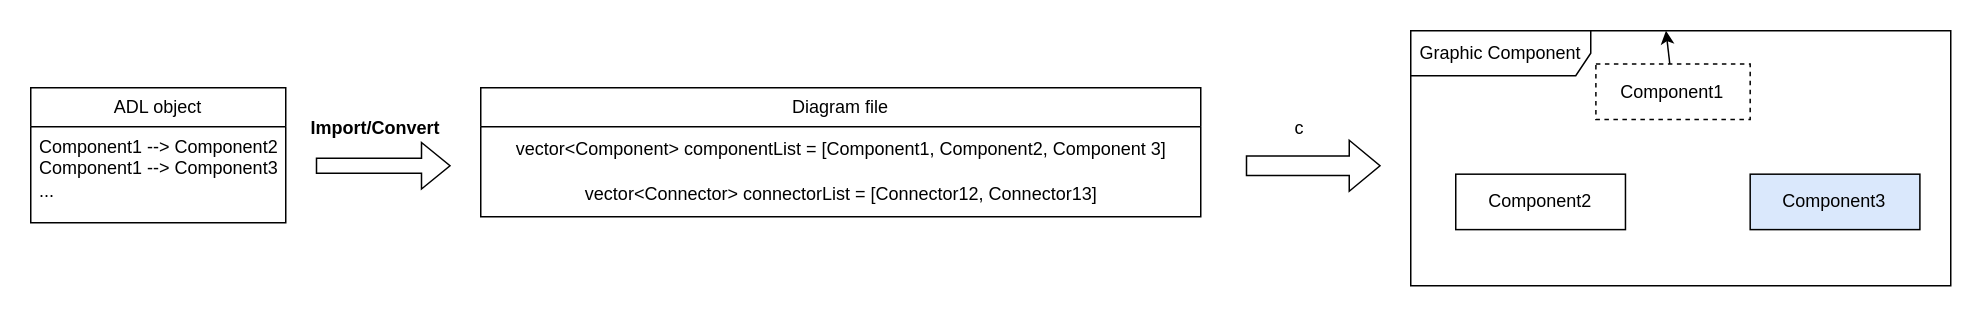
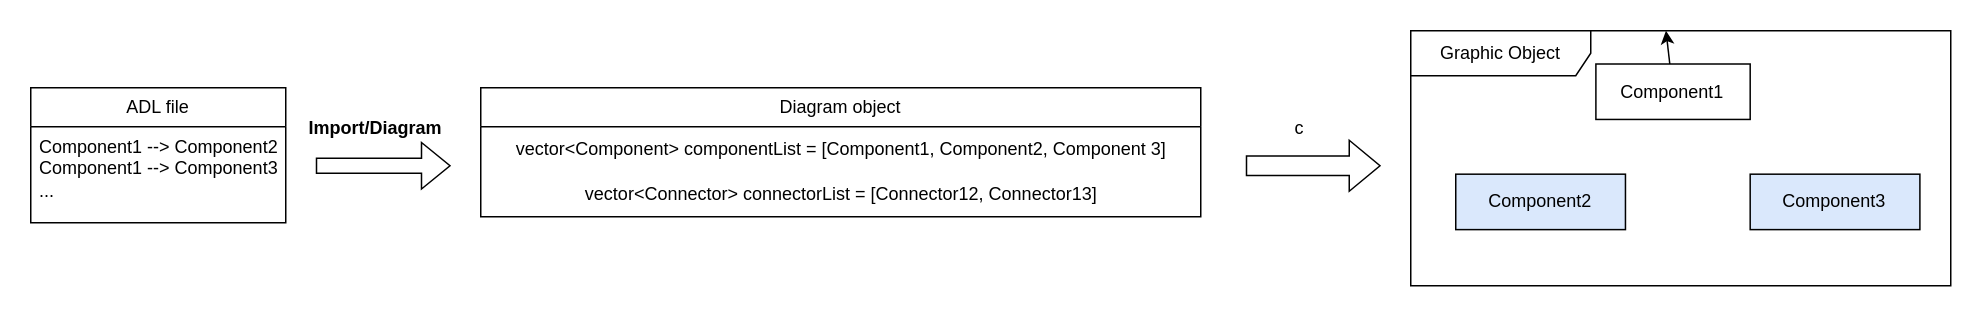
  <mxCell id="0" />
  <mxCell id="1" parent="0" />
- <mxCell id="2" value="ADL object" style="swimlane;fontStyle=0;childLayout=stackLayout;horizontal=1;startSize=26;fillColor=none;horizontalStack=0;resizeParent=1;resizeParentMax=0;resizeLast=0;collapsible=1;marginBottom=0;whiteSpace=wrap;html=1;" vertex="1" parent="1"><mxGeometry x="20" y="58" width="170" height="90" as="geometry" /></mxCell>
+ <mxCell id="2" value="ADL file" style="swimlane;fontStyle=0;childLayout=stackLayout;horizontal=1;startSize=26;fillColor=none;horizontalStack=0;resizeParent=1;resizeParentMax=0;resizeLast=0;collapsible=1;marginBottom=0;whiteSpace=wrap;html=1;" vertex="1" parent="1"><mxGeometry x="20" y="58" width="170" height="90" as="geometry" /></mxCell>
  <mxCell id="3" value="Component1 --&amp;gt; Component2&lt;br&gt;Component1 --&amp;gt; Component3&lt;br&gt;..." style="text;strokeColor=none;fillColor=none;align=left;verticalAlign=top;spacingLeft=4;spacingRight=4;overflow=hidden;rotatable=0;points=[[0,0.5],[1,0.5]];portConstraint=eastwest;whiteSpace=wrap;html=1;" vertex="1" parent="2"><mxGeometry y="26" width="170" height="64" as="geometry" /></mxCell>
  <mxCell id="4" value="" style="group" vertex="1" connectable="0" parent="1"><mxGeometry x="940" y="20" width="360" height="170" as="geometry" /></mxCell>
- <mxCell id="5" value="Graphic Component" style="shape=umlFrame;whiteSpace=wrap;html=1;pointerEvents=0;width=120;height=30;" vertex="1" parent="4"><mxGeometry width="360" height="170" as="geometry" /></mxCell>
- <mxCell id="6" value="Component1" style="html=1;whiteSpace=wrap;dashed=1;" vertex="1" parent="4"><mxGeometry x="123.429" y="22.174" width="102.857" height="36.957" as="geometry" /></mxCell>
- <mxCell id="7" value="Component2" style="html=1;whiteSpace=wrap;" vertex="1" parent="4"><mxGeometry x="30.003" y="95.622" width="113.143" height="36.957" as="geometry" /></mxCell>
+ <mxCell id="5" value="Graphic Object" style="shape=umlFrame;whiteSpace=wrap;html=1;pointerEvents=0;width=120;height=30;" vertex="1" parent="4"><mxGeometry width="360" height="170" as="geometry" /></mxCell>
+ <mxCell id="6" value="Component1" style="html=1;whiteSpace=wrap;" vertex="1" parent="4"><mxGeometry x="123.429" y="22.174" width="102.857" height="36.957" as="geometry" /></mxCell>
+ <mxCell id="7" value="Component2" style="html=1;whiteSpace=wrap;fillColor=#dae8fc;" vertex="1" parent="4"><mxGeometry x="30.003" y="95.622" width="113.143" height="36.957" as="geometry" /></mxCell>
  <mxCell id="8" style="rounded=0;orthogonalLoop=1;jettySize=auto;html=1;" edge="1" parent="4" source="6" target="5"><mxGeometry relative="1" as="geometry" /></mxCell>
  <mxCell id="9" value="Component3" style="html=1;whiteSpace=wrap;fillColor=#dae8fc;" vertex="1" parent="4"><mxGeometry x="226.286" y="95.622" width="113.143" height="36.957" as="geometry" /></mxCell>
- <mxCell id="10" value="Diagram file" style="swimlane;fontStyle=0;childLayout=stackLayout;horizontal=1;startSize=26;fillColor=none;horizontalStack=0;resizeParent=1;resizeParentMax=0;resizeLast=0;collapsible=1;marginBottom=0;whiteSpace=wrap;html=1;" vertex="1" parent="1"><mxGeometry x="320" y="58" width="480" height="86" as="geometry" /></mxCell>
+ <mxCell id="10" value="Diagram object" style="swimlane;fontStyle=0;childLayout=stackLayout;horizontal=1;startSize=26;fillColor=none;horizontalStack=0;resizeParent=1;resizeParentMax=0;resizeLast=0;collapsible=1;marginBottom=0;whiteSpace=wrap;html=1;" vertex="1" parent="1"><mxGeometry x="320" y="58" width="480" height="86" as="geometry" /></mxCell>
  <mxCell id="11" value="vector&amp;lt;Component&amp;gt; componentList = [Component1, Component2, Component 3]" style="text;html=1;align=center;verticalAlign=middle;resizable=0;points=[];autosize=1;strokeColor=none;fillColor=none;" vertex="1" parent="10"><mxGeometry y="26" width="480" height="30" as="geometry" /></mxCell>
  <mxCell id="12" value="vector&amp;lt;Connector&amp;gt; connectorList = [Connector12, Connector13]" style="text;html=1;align=center;verticalAlign=middle;resizable=0;points=[];autosize=1;strokeColor=none;fillColor=none;" vertex="1" parent="10"><mxGeometry y="56" width="480" height="30" as="geometry" /></mxCell>
  <mxCell id="13" style="rounded=0;orthogonalLoop=1;jettySize=auto;html=1;shape=flexArrow;" edge="1" parent="1"><mxGeometry relative="1" as="geometry"><mxPoint x="210" y="110" as="sourcePoint" /><mxPoint x="300" y="110" as="targetPoint" /></mxGeometry></mxCell>
  <mxCell id="14" value="" style="shape=flexArrow;endArrow=classic;html=1;rounded=0;width=13;endSize=6.5;" edge="1" parent="1"><mxGeometry width="50" height="50" relative="1" as="geometry"><mxPoint x="830" y="110" as="sourcePoint" /><mxPoint x="920" y="110" as="targetPoint" /></mxGeometry></mxCell>
- <mxCell id="15" value="Import/Convert" style="text;html=1;strokeColor=none;fillColor=none;align=center;verticalAlign=middle;whiteSpace=wrap;rounded=0;fontStyle=1" vertex="1" parent="1"><mxGeometry x="220" y="70" width="60" height="30" as="geometry" /></mxCell>
+ <mxCell id="15" value="Import/Diagram" style="text;html=1;strokeColor=none;fillColor=none;align=center;verticalAlign=middle;whiteSpace=wrap;rounded=0;fontStyle=1" vertex="1" parent="1"><mxGeometry x="220" y="70" width="60" height="30" as="geometry" /></mxCell>
  <mxCell id="16" value="c" style="text;html=1;strokeColor=none;fillColor=none;align=center;verticalAlign=middle;whiteSpace=wrap;rounded=0;" vertex="1" parent="1"><mxGeometry x="836" y="70" width="60" height="30" as="geometry" /></mxCell>
